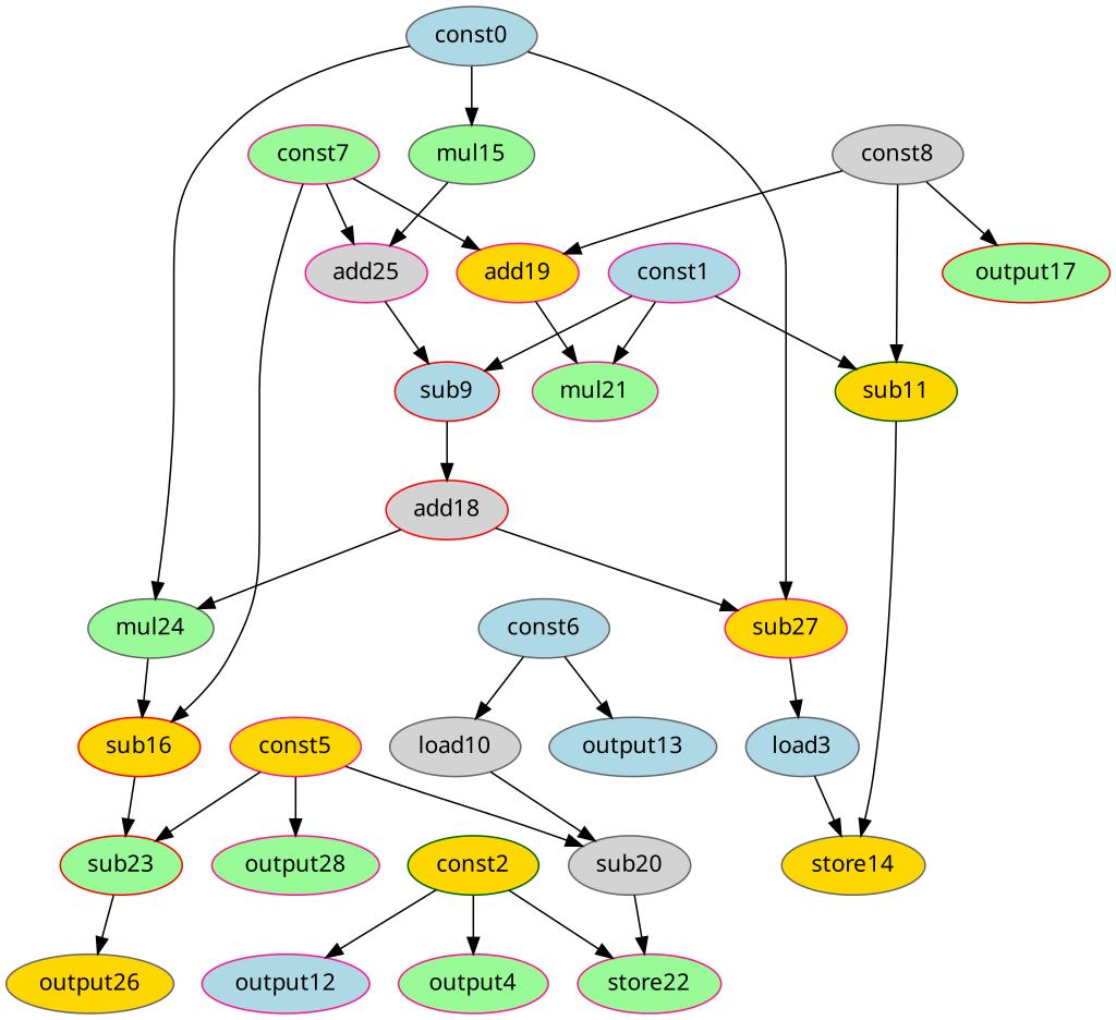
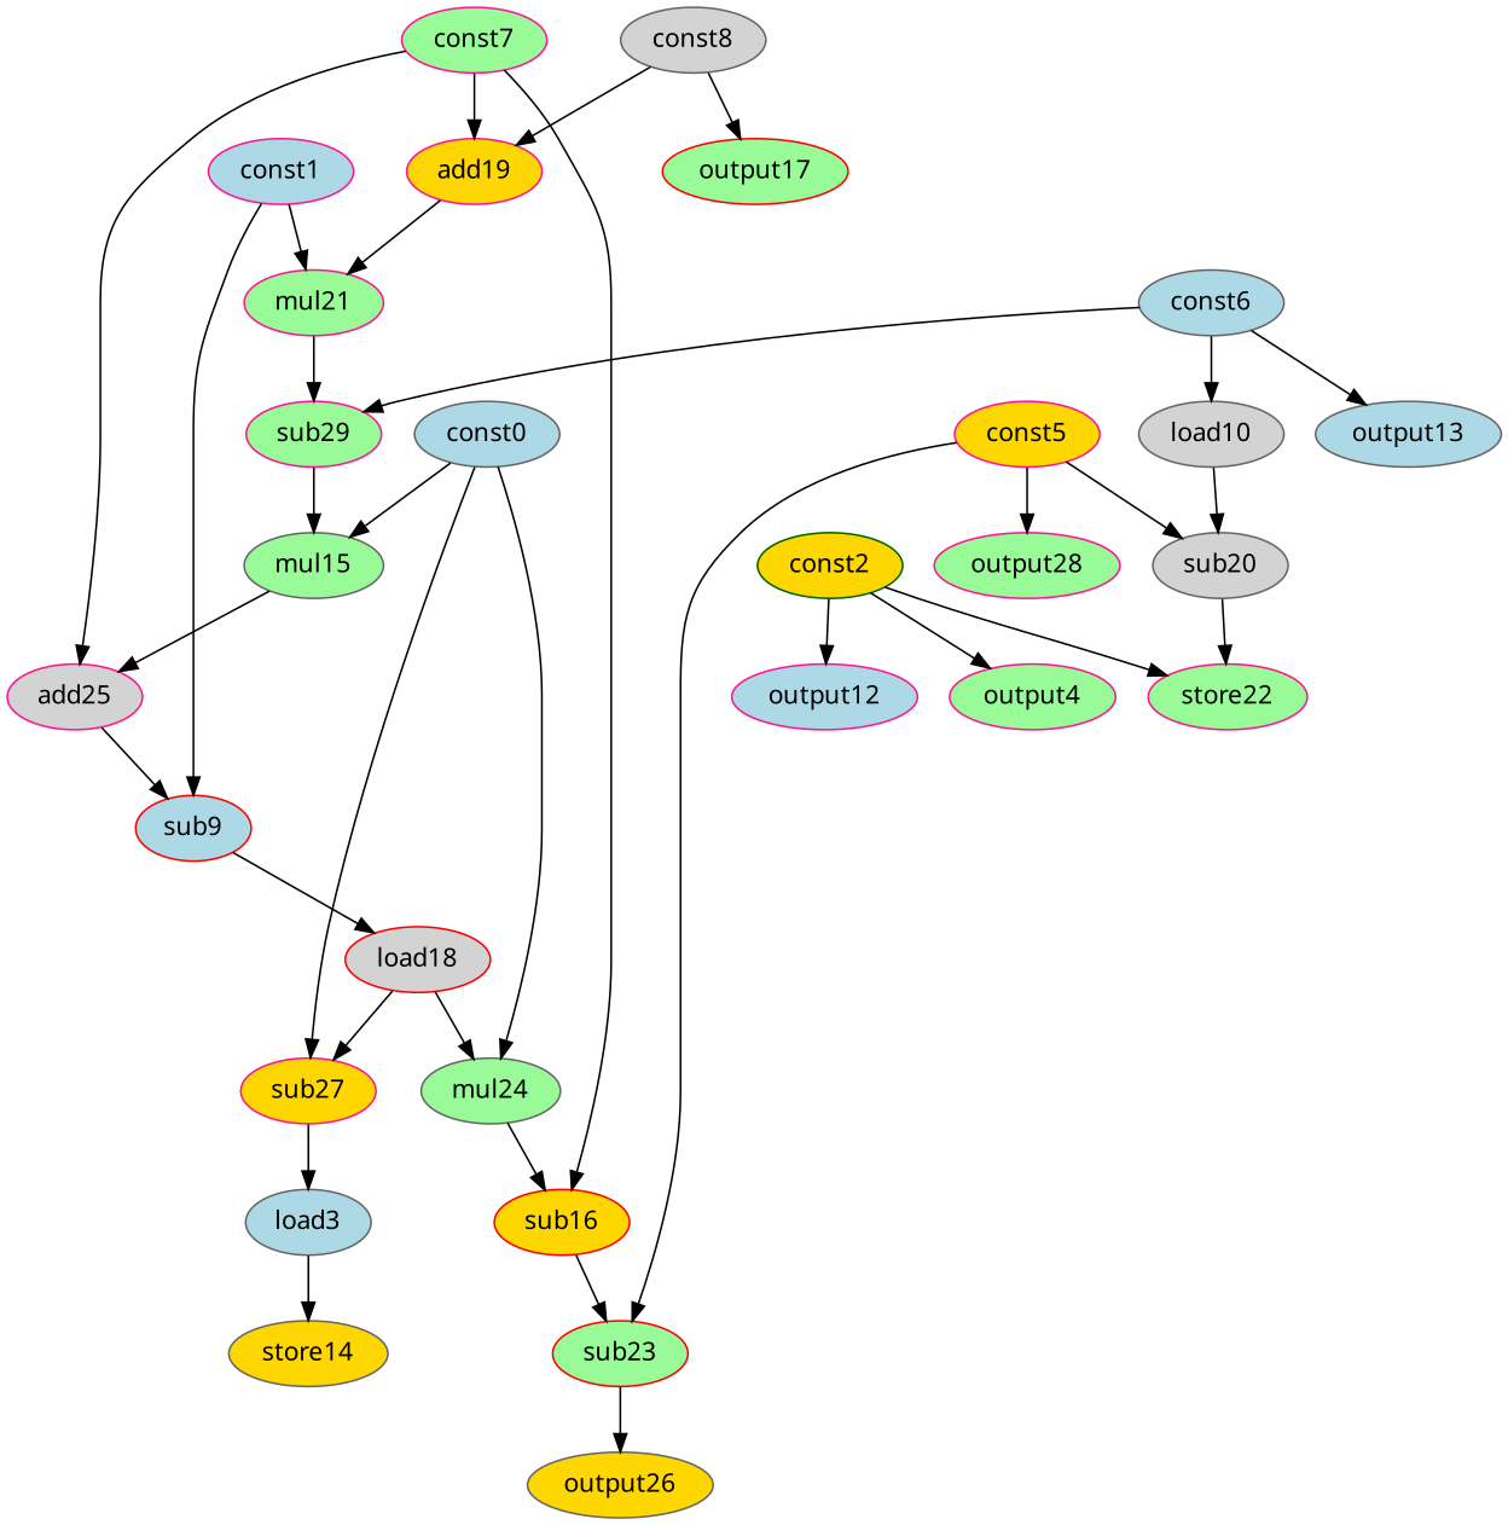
  digraph {
    fontname="Noto Sans"
    node [color=deeppink fillcolor=palegreen fontname="Noto Sans" opcode=const style=filled]
    edge [fontname="Noto Sans" operand=0]
    const0 [color=gray40 fillcolor=lightblue]
    mul15 [color=gray40 opcode=mul]
    mul24 [color=gray40 opcode=mul]
    sub27 [fillcolor=gold opcode=sub]
    add25 [fillcolor=lightgrey opcode=add]
    sub16 [color=red fillcolor=gold opcode=sub]
    load3 [color=gray40 fillcolor=lightblue opcode=load]
    const1 [fillcolor=lightblue]
    sub9 [color=red fillcolor=lightblue opcode=sub]
-   sub11 [color=darkgreen fillcolor=gold opcode=sub]
    mul21 [opcode=mul]
-   load18 [color=red fillcolor=lightgrey opcode=load label=add18]
+   load18 [color=red fillcolor=lightgrey opcode=load]
    store14 [color=gray40 fillcolor=gold opcode=store]
+   sub29 [opcode=sub]
    const2 [color=darkgreen fillcolor=gold]
    output4 [opcode=output]
    output12 [fillcolor=lightblue opcode=output]
    store22 [opcode=store]
    sub20 [color=gray40 fillcolor=lightgrey opcode=sub]
    const5 [fillcolor=gold]
    sub23 [color=red opcode=sub]
    output28 [opcode=output]
    output26 [color=gray40 fillcolor=gold opcode=output]
    const6 [color=gray40 fillcolor=lightblue]
    load10 [color=gray40 fillcolor=lightgrey opcode=load]
    output13 [color=gray40 fillcolor=lightblue opcode=output]
    const7
    add19 [fillcolor=gold opcode=add]
    const8 [color=gray40 fillcolor=lightgrey]
    output17 [color=red opcode=output]
    const0 -> mul15
    const0 -> mul24
    const0 -> sub27
    mul15 -> add25 [operand=1]
    mul24 -> sub16
    sub27 -> load3
    add25 -> sub9 [operand=1]
    sub16 -> sub23
    load3 -> store14
    const1 -> sub9
-   const1 -> sub11 [operand=1]
    const1 -> mul21
    sub9 -> load18
-   sub11 -> store14 [operand=1]
+   mul21 -> sub29
    load18 -> mul24 [operand=1]
    load18 -> sub27 [operand=1]
+   sub29 -> mul15 [operand=1]
    const2 -> output4
    const2 -> output12
    const2 -> store22
    sub20 -> store22 [operand=1]
    const5 -> sub20 [operand=1]
    const5 -> sub23 [operand=1]
    const5 -> output28
    sub23 -> output26
+   const6 -> sub29 [operand=1]
    const6 -> load10
    const6 -> output13
    load10 -> sub20
    const7 -> add25
    const7 -> sub16 [operand=1]
    const7 -> add19 [operand=1]
    add19 -> mul21 [operand=1]
-   const8 -> sub11
    const8 -> add19
    const8 -> output17
  }
